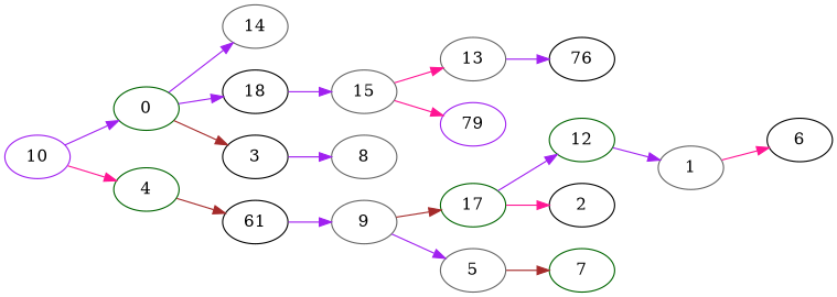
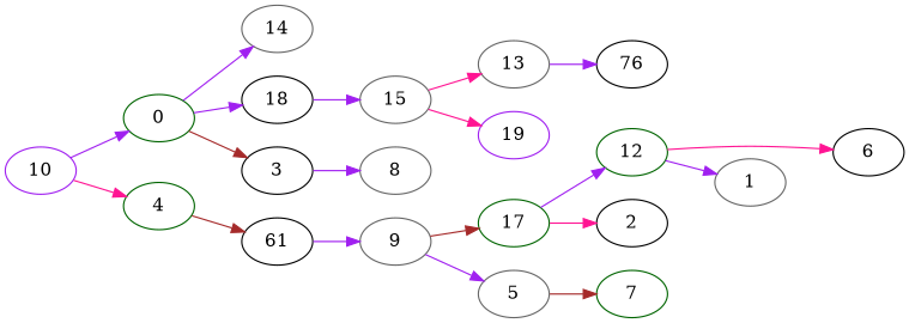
  digraph {
    rankdir=LR
    node [color=gray40]
    edge [Label=1 color=purple]
    10 [color=purple]
    0 [color=darkgreen]
    4 [color=darkgreen]
    14
    18 [color=black]
    3 [color=black]
    n7 [color=black label=61]
    15
    8
    13
-   19 [color=purple label=79]
+   19 [color=purple]
    6 [color=black]
    1
    9
    17 [color=darkgreen]
    5
    12 [color=darkgreen]
    2 [color=black]
    7 [color=darkgreen]
    n20 [color=black label=76]
    10 -> 0
    10 -> 4 [Label=2 color=deeppink]
    0 -> 14 [Label=8]
    0 -> 18
    0 -> 3 [Label=3 color=brown]
    4 -> n7 [color=brown]
    18 -> 15
    3 -> 8
    n7 -> 9
    15 -> 13 [color=deeppink]
    15 -> 19 [Label=2 color=deeppink]
    13 -> n20 [Label=3]
-   1 -> 6 [Label=4 color=deeppink]
+   12 -> 6 [Label=4 color=deeppink]
    9 -> 17 [Label=2 color=brown]
    9 -> 5 [Label=2]
    17 -> 12
    17 -> 2 [Label=2 color=deeppink]
    5 -> 7 [Label=2 color=brown]
    12 -> 1
  }
